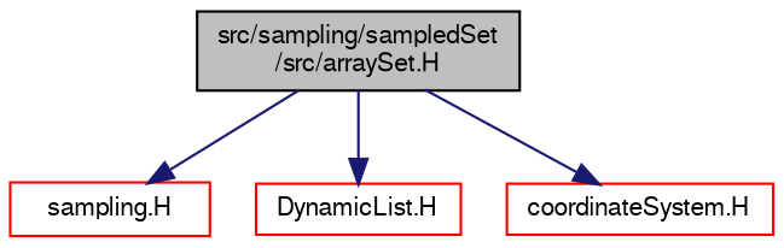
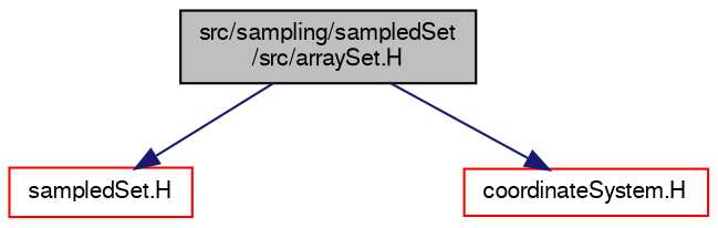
  digraph {
    node [color=red fontname=FreeSans fontsize=10 shape=record]
    edge [color=midnightblue fontname=FreeSans fontsize=10 labelfontname=FreeSans labelfontsize=10 style=solid]
    n1 [color=black fillcolor=grey75 fontcolor=black height=0.2 label="src/sampling/sampledSet\l/src/arraySet.H" style=filled width=0.4]
-   n2 [height=0.2 label="sampling.H" width=0.4]
-   n3 [height=0.2 label="DynamicList.H" width=0.4]
+   n2 [height=0.2 label="sampledSet.H" width=0.4]
    n4 [height=0.2 label="coordinateSystem.H" width=0.4]
    n1 -> n2
-   n1 -> n3
    n1 -> n4
  }
